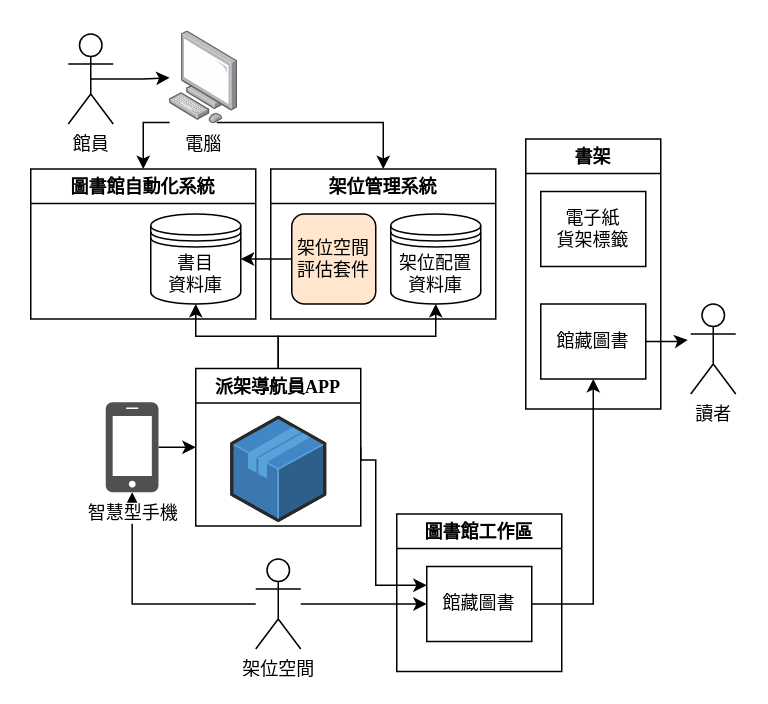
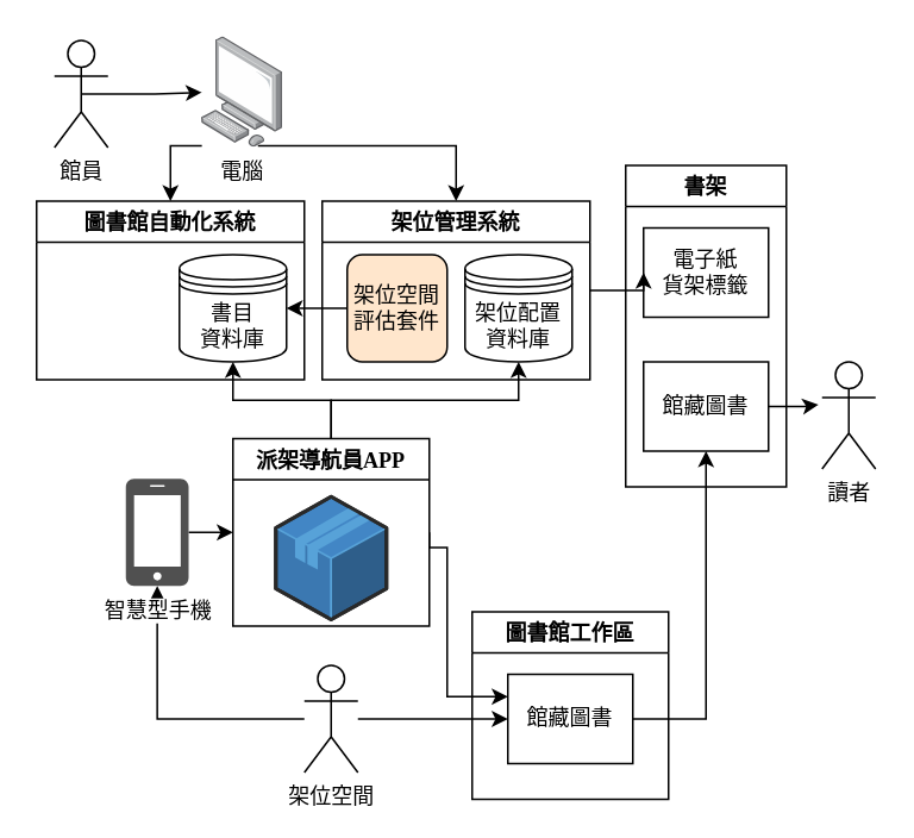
  <mxCell id="0" />
  <mxCell id="1" parent="0" />
  <mxCell id="2" style="edgeStyle=orthogonalEdgeStyle;rounded=0;orthogonalLoop=1;jettySize=auto;html=1;exitX=0.5;exitY=0.5;exitDx=0;exitDy=0;exitPerimeter=0;fontFamily=Noto Sans Traditional Chinese;fontSource=https%3A%2F%2Ffonts.googleapis.com%2Fcss%3Ffamily%3DNoto%2BSans%2BTraditional%2BChinese;" edge="1" parent="1" source="3" target="9"><mxGeometry relative="1" as="geometry"><mxPoint x="30" y="11" as="sourcePoint" /></mxGeometry></mxCell>
- <mxCell id="3" value="館員" style="shape=umlActor;verticalLabelPosition=bottom;verticalAlign=top;html=1;fontFamily=Noto Sans Traditional Chinese;fontSource=https%3A%2F%2Ffonts.googleapis.com%2Fcss%3Ffamily%3DNoto%2BSans%2BTraditional%2BChinese;" vertex="1" parent="1"><mxGeometry x="45" y="22" width="30" height="60" as="geometry" /></mxCell>
+ <mxCell id="3" value="館員" style="shape=umlActor;verticalLabelPosition=bottom;verticalAlign=top;html=1;fontFamily=Noto Sans Traditional Chinese;fontSource=https%3A%2F%2Ffonts.googleapis.com%2Fcss%3Ffamily%3DNoto%2BSans%2BTraditional%2BChinese;" vertex="1" parent="1"><mxGeometry x="30" y="22" width="30" height="60" as="geometry" /></mxCell>
  <mxCell id="4" style="edgeStyle=orthogonalEdgeStyle;rounded=0;orthogonalLoop=1;jettySize=auto;html=1;fontFamily=Noto Sans Traditional Chinese;fontSource=https%3A%2F%2Ffonts.googleapis.com%2Fcss%3Ffamily%3DNoto%2BSans%2BTraditional%2BChinese;" edge="1" parent="1" source="5" target="11"><mxGeometry relative="1" as="geometry" /></mxCell>
  <mxCell id="5" value="架位空間" style="shape=umlActor;verticalLabelPosition=bottom;verticalAlign=top;html=1;fontFamily=Noto Sans Traditional Chinese;fontSource=https%3A%2F%2Ffonts.googleapis.com%2Fcss%3Ffamily%3DNoto%2BSans%2BTraditional%2BChinese;" vertex="1" parent="1"><mxGeometry x="170" y="372" width="30" height="60" as="geometry" /></mxCell>
  <mxCell id="6" value="讀者" style="shape=umlActor;verticalLabelPosition=bottom;verticalAlign=top;html=1;fontFamily=Noto Sans Traditional Chinese;fontSource=https%3A%2F%2Ffonts.googleapis.com%2Fcss%3Ffamily%3DNoto%2BSans%2BTraditional%2BChinese;" vertex="1" parent="1"><mxGeometry x="460" y="202" width="30" height="60" as="geometry" /></mxCell>
  <mxCell id="7" style="edgeStyle=orthogonalEdgeStyle;rounded=0;orthogonalLoop=1;jettySize=auto;html=1;entryX=0.5;entryY=0;entryDx=0;entryDy=0;fontFamily=Noto Sans Traditional Chinese;fontSource=https%3A%2F%2Ffonts.googleapis.com%2Fcss%3Ffamily%3DNoto%2BSans%2BTraditional%2BChinese;" edge="1" parent="1" source="9" target="15"><mxGeometry relative="1" as="geometry"><Array as="points"><mxPoint x="143" y="81" /><mxPoint x="95" y="81" /></Array></mxGeometry></mxCell>
  <mxCell id="8" style="edgeStyle=orthogonalEdgeStyle;rounded=0;orthogonalLoop=1;jettySize=auto;html=1;entryX=0.5;entryY=0;entryDx=0;entryDy=0;fontFamily=Noto Sans Traditional Chinese;fontSource=https%3A%2F%2Ffonts.googleapis.com%2Fcss%3Ffamily%3DNoto%2BSans%2BTraditional%2BChinese;" edge="1" parent="1" target="23"><mxGeometry relative="1" as="geometry"><mxPoint x="160" y="81" as="sourcePoint" /><Array as="points"><mxPoint x="144" y="81" /><mxPoint x="255" y="81" /></Array></mxGeometry></mxCell>
  <mxCell id="9" value="電腦" style="image;points=[];aspect=fixed;html=1;align=center;shadow=0;dashed=0;image=img/lib/allied_telesis/computer_and_terminals/Personal_Computer.svg;fontFamily=Noto Sans Traditional Chinese;fontSource=https%3A%2F%2Ffonts.googleapis.com%2Fcss%3Ffamily%3DNoto%2BSans%2BTraditional%2BChinese;" vertex="1" parent="1"><mxGeometry x="112.59" y="20.2" width="45.6" height="61.8" as="geometry" /></mxCell>
  <mxCell id="10" style="edgeStyle=orthogonalEdgeStyle;rounded=0;orthogonalLoop=1;jettySize=auto;html=1;entryX=0;entryY=0.5;entryDx=0;entryDy=0;" edge="1" parent="1" source="11" target="29"><mxGeometry relative="1" as="geometry" /></mxCell>
  <mxCell id="11" value="智慧型手機" style="sketch=0;pointerEvents=1;shadow=0;dashed=0;html=1;strokeColor=none;fillColor=#505050;labelPosition=center;verticalLabelPosition=bottom;verticalAlign=top;outlineConnect=0;align=center;shape=mxgraph.office.devices.cell_phone_iphone_proportional;labelBackgroundColor=default;fontFamily=Noto Sans Traditional Chinese;fontSource=https%3A%2F%2Ffonts.googleapis.com%2Fcss%3Ffamily%3DNoto%2BSans%2BTraditional%2BChinese;" vertex="1" parent="1"><mxGeometry x="70" y="267.5" width="35.17" height="60" as="geometry" /></mxCell>
  <mxCell id="12" style="edgeStyle=orthogonalEdgeStyle;rounded=0;orthogonalLoop=1;jettySize=auto;html=1;entryX=0.5;entryY=1;entryDx=0;entryDy=0;fontFamily=Noto Sans Traditional Chinese;fontSource=https%3A%2F%2Ffonts.googleapis.com%2Fcss%3Ffamily%3DNoto%2BSans%2BTraditional%2BChinese;exitX=0.5;exitY=0;exitDx=0;exitDy=0;" edge="1" parent="1" source="29" target="16"><mxGeometry relative="1" as="geometry"><mxPoint x="185" y="267" as="sourcePoint" /></mxGeometry></mxCell>
  <mxCell id="13" style="edgeStyle=orthogonalEdgeStyle;rounded=0;orthogonalLoop=1;jettySize=auto;html=1;entryX=0.5;entryY=1;entryDx=0;entryDy=0;fontFamily=Noto Sans Traditional Chinese;fontSource=https%3A%2F%2Ffonts.googleapis.com%2Fcss%3Ffamily%3DNoto%2BSans%2BTraditional%2BChinese;exitX=0.5;exitY=0;exitDx=0;exitDy=0;" edge="1" parent="1" source="29" target="24"><mxGeometry relative="1" as="geometry"><mxPoint x="185" y="267" as="sourcePoint" /></mxGeometry></mxCell>
  <mxCell id="14" style="edgeStyle=orthogonalEdgeStyle;rounded=0;orthogonalLoop=1;jettySize=auto;html=1;entryX=0;entryY=0.5;entryDx=0;entryDy=0;fontFamily=Noto Sans Traditional Chinese;fontSource=https%3A%2F%2Ffonts.googleapis.com%2Fcss%3Ffamily%3DNoto%2BSans%2BTraditional%2BChinese;" edge="1" parent="1" source="5" target="18"><mxGeometry relative="1" as="geometry" /></mxCell>
  <mxCell id="15" value="圖書館自動化系統" style="swimlane;fontFamily=Noto Sans Traditional Chinese;fontSource=https%3A%2F%2Ffonts.googleapis.com%2Fcss%3Ffamily%3DNoto%2BSans%2BTraditional%2BChinese;" vertex="1" parent="1"><mxGeometry x="20" y="112" width="150" height="100" as="geometry"><mxRectangle x="310" y="440" width="140" height="30" as="alternateBounds" /></mxGeometry></mxCell>
  <mxCell id="16" value="書目&lt;br&gt;資料庫" style="shape=datastore;whiteSpace=wrap;html=1;fontFamily=Noto Sans Traditional Chinese;fontSource=https%3A%2F%2Ffonts.googleapis.com%2Fcss%3Ffamily%3DNoto%2BSans%2BTraditional%2BChinese;" vertex="1" parent="15"><mxGeometry x="80.01" y="30" width="60" height="60" as="geometry" /></mxCell>
  <mxCell id="17" style="edgeStyle=orthogonalEdgeStyle;rounded=0;orthogonalLoop=1;jettySize=auto;html=1;entryX=0.5;entryY=1;entryDx=0;entryDy=0;fontFamily=Noto Sans Traditional Chinese;fontSource=https%3A%2F%2Ffonts.googleapis.com%2Fcss%3Ffamily%3DNoto%2BSans%2BTraditional%2BChinese;" edge="1" parent="1" source="18" target="22"><mxGeometry relative="1" as="geometry" /></mxCell>
  <mxCell id="18" value="館藏圖書" style="html=1;whiteSpace=wrap;fontFamily=Noto Sans Traditional Chinese;fontSource=https%3A%2F%2Ffonts.googleapis.com%2Fcss%3Ffamily%3DNoto%2BSans%2BTraditional%2BChinese;" vertex="1" parent="1"><mxGeometry x="284" y="377" width="70" height="50" as="geometry" /></mxCell>
  <mxCell id="19" value="圖書館工作區" style="swimlane;fontFamily=Noto Sans Traditional Chinese;fontSource=https%3A%2F%2Ffonts.googleapis.com%2Fcss%3Ffamily%3DNoto%2BSans%2BTraditional%2BChinese;" vertex="1" parent="1"><mxGeometry x="264" y="342" width="110" height="105" as="geometry" /></mxCell>
  <mxCell id="20" value="書架" style="swimlane;fontFamily=Noto Sans Traditional Chinese;fontSource=https%3A%2F%2Ffonts.googleapis.com%2Fcss%3Ffamily%3DNoto%2BSans%2BTraditional%2BChinese;" vertex="1" parent="1"><mxGeometry x="350" y="92" width="90" height="180" as="geometry" /></mxCell>
  <mxCell id="21" value="電子紙&lt;br&gt;貨架標籤" style="html=1;whiteSpace=wrap;fontFamily=Noto Sans Traditional Chinese;fontSource=https%3A%2F%2Ffonts.googleapis.com%2Fcss%3Ffamily%3DNoto%2BSans%2BTraditional%2BChinese;" vertex="1" parent="20"><mxGeometry x="10" y="35" width="70" height="50" as="geometry" /></mxCell>
  <mxCell id="22" value="&lt;font face=&quot;TW-Sung&quot;&gt;館藏圖書&lt;/font&gt;" style="html=1;whiteSpace=wrap;fontFamily=Noto Sans Traditional Chinese;fontSource=https%3A%2F%2Ffonts.googleapis.com%2Fcss%3Ffamily%3DNoto%2BSans%2BTraditional%2BChinese;" vertex="1" parent="20"><mxGeometry x="10" y="110" width="70" height="50" as="geometry" /></mxCell>
  <mxCell id="23" value="架位管理系統" style="swimlane;fontStyle=1;fontFamily=Noto Sans Traditional Chinese;fontSource=https%3A%2F%2Ffonts.googleapis.com%2Fcss%3Ffamily%3DNoto%2BSans%2BTraditional%2BChinese;" vertex="1" parent="1"><mxGeometry x="180" y="112" width="150" height="100" as="geometry"><mxRectangle x="310" y="440" width="140" height="30" as="alternateBounds" /></mxGeometry></mxCell>
  <mxCell id="24" value="架位配置資料庫" style="shape=datastore;whiteSpace=wrap;html=1;fontFamily=Noto Sans Traditional Chinese;fontSource=https%3A%2F%2Ffonts.googleapis.com%2Fcss%3Ffamily%3DNoto%2BSans%2BTraditional%2BChinese;" vertex="1" parent="23"><mxGeometry x="80.0" y="30" width="60" height="60" as="geometry" /></mxCell>
  <mxCell id="25" value="架位空間&lt;br&gt;評估套件" style="rounded=1;whiteSpace=wrap;html=1;fillColor=#ffe6cc;" vertex="1" parent="23"><mxGeometry x="14" y="30" width="56" height="60" as="geometry" /></mxCell>
+ <mxCell id="26" style="edgeStyle=orthogonalEdgeStyle;rounded=0;orthogonalLoop=1;jettySize=auto;html=1;exitX=1;exitY=0.5;exitDx=0;exitDy=0;entryX=0;entryY=0.5;entryDx=0;entryDy=0;fontFamily=Noto Sans Traditional Chinese;fontSource=https%3A%2F%2Ffonts.googleapis.com%2Fcss%3Ffamily%3DNoto%2BSans%2BTraditional%2BChinese;" edge="1" parent="1" source="23" target="21"><mxGeometry relative="1" as="geometry" /></mxCell>
  <mxCell id="27" style="edgeStyle=orthogonalEdgeStyle;rounded=0;orthogonalLoop=1;jettySize=auto;html=1;fontFamily=Noto Sans Traditional Chinese;fontSource=https%3A%2F%2Ffonts.googleapis.com%2Fcss%3Ffamily%3DNoto%2BSans%2BTraditional%2BChinese;" edge="1" parent="1" source="22"><mxGeometry relative="1" as="geometry"><mxPoint x="458" y="226" as="targetPoint" /></mxGeometry></mxCell>
  <mxCell id="28" style="edgeStyle=orthogonalEdgeStyle;rounded=0;orthogonalLoop=1;jettySize=auto;html=1;exitX=1;exitY=0.5;exitDx=0;exitDy=0;entryX=0;entryY=0.25;entryDx=0;entryDy=0;" edge="1" parent="1" source="29" target="18"><mxGeometry relative="1" as="geometry"><Array as="points"><mxPoint x="250" y="306" /><mxPoint x="250" y="390" /></Array></mxGeometry></mxCell>
  <mxCell id="29" value="派架導航員APP" style="swimlane;fontFamily=Noto Sans Traditional Chinese;fontSource=https%3A%2F%2Ffonts.googleapis.com%2Fcss%3Ffamily%3DNoto%2BSans%2BTraditional%2BChinese;" vertex="1" parent="1"><mxGeometry x="130" y="245" width="110" height="105" as="geometry"><mxRectangle x="310" y="440" width="140" height="30" as="alternateBounds" /></mxGeometry></mxCell>
  <mxCell id="30" value="" style="verticalLabelPosition=bottom;html=1;verticalAlign=top;strokeWidth=1;align=center;outlineConnect=0;dashed=0;outlineConnect=0;shape=mxgraph.aws3d.application;fillColor=#4286c5;strokeColor=#57A2D8;aspect=fixed;" vertex="1" parent="29"><mxGeometry x="24" y="32.5" width="62" height="68.8" as="geometry" /></mxCell>
  <mxCell id="31" style="edgeStyle=orthogonalEdgeStyle;rounded=0;orthogonalLoop=1;jettySize=auto;html=1;entryX=1;entryY=0.5;entryDx=0;entryDy=0;exitX=0;exitY=0.5;exitDx=0;exitDy=0;" edge="1" parent="1" source="25" target="16"><mxGeometry relative="1" as="geometry"><mxPoint x="180" y="172" as="sourcePoint" /></mxGeometry></mxCell>
